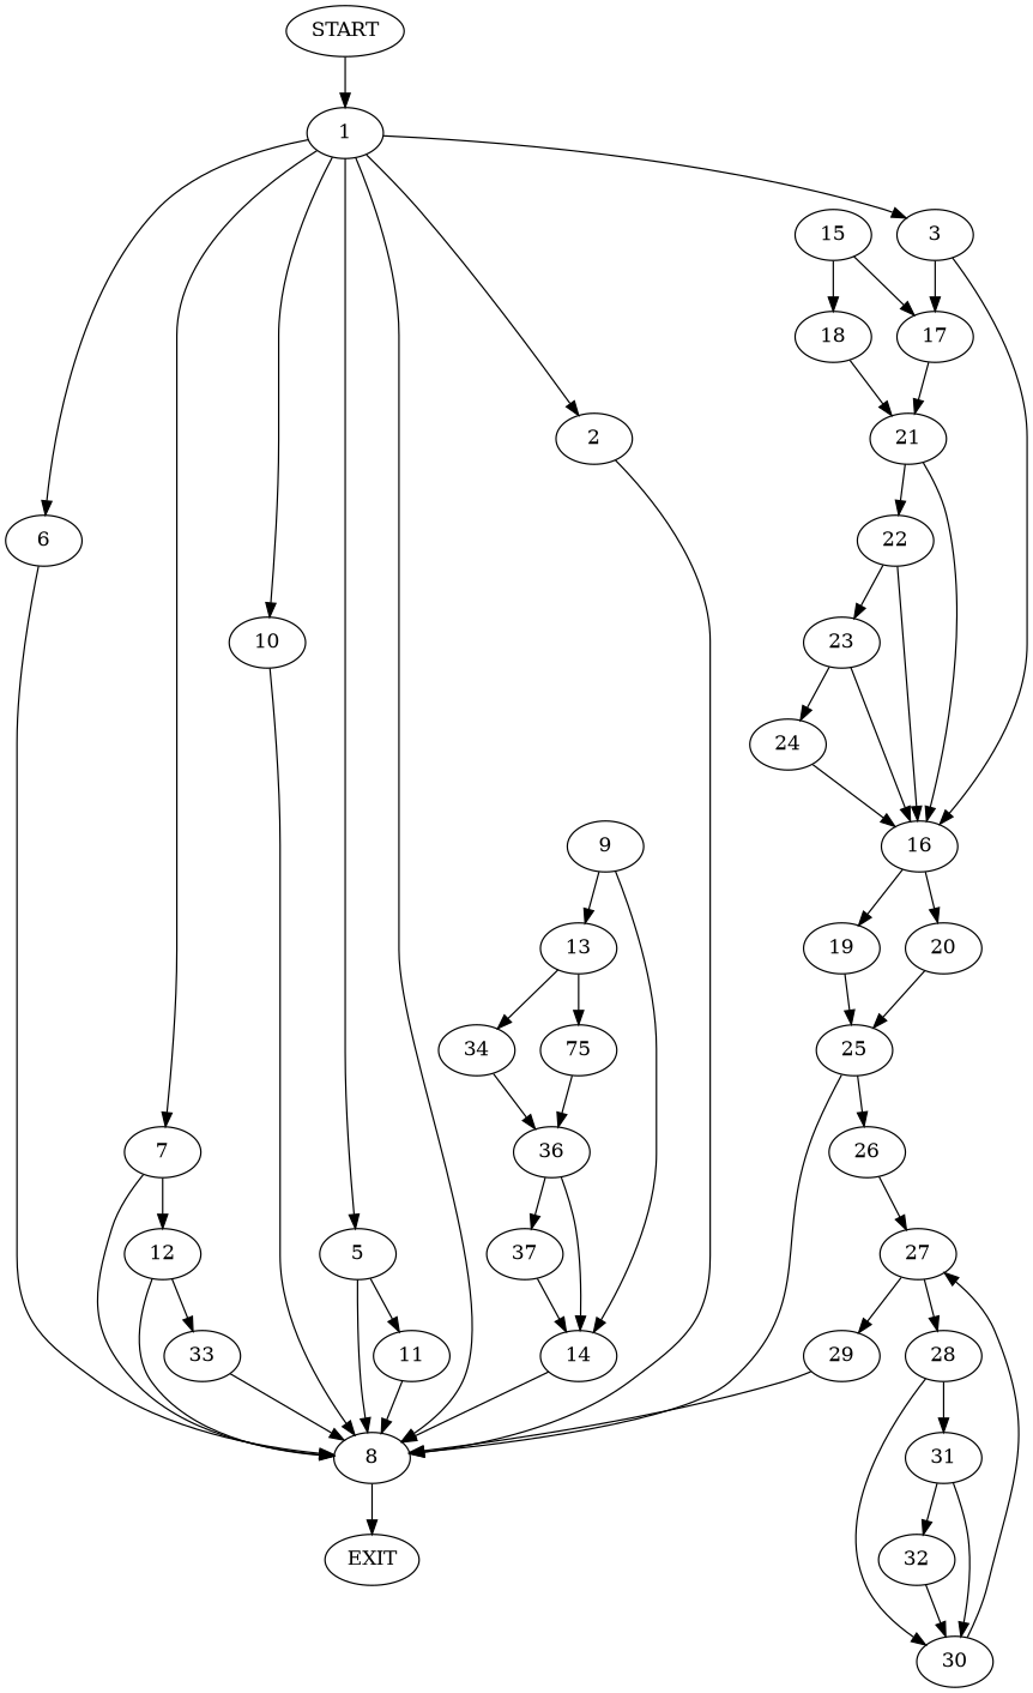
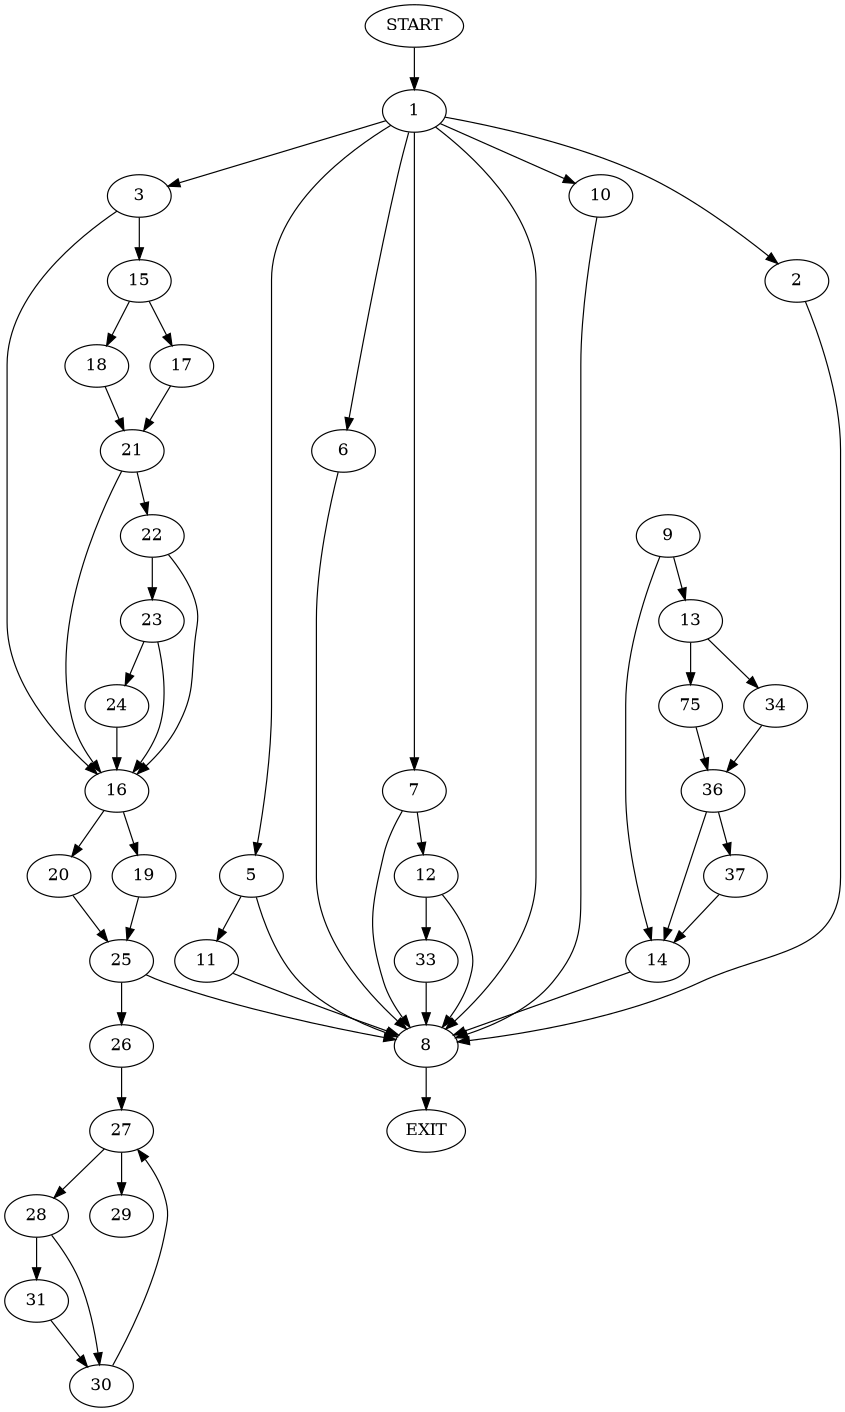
  digraph {
    n1 [label=START]
    1
    2
    3
    5
    6
    7
    8
    10
    n10 [label=EXIT]
    15
    16
    11
    12
    9
    13
    14
    17
    18
    19
    20
    33
    34
    n24 [label=75]
    36
    21
    25
    22
    26
    23
    24
    27
    28
    29
    30
    31
-   32
    37
    n1 -> 1
    1 -> 2
    1 -> 3
    1 -> 5
    1 -> 6
    1 -> 7
    1 -> 8
    1 -> 10
    2 -> 8
-   3 -> 17
+   3 -> 15
    3 -> 16
    5 -> 8
    5 -> 11
    6 -> 8
    7 -> 8
    7 -> 12
    8 -> n10
    10 -> 8
    15 -> 17
    15 -> 18
    16 -> 19
    16 -> 20
    11 -> 8
    12 -> 8
    12 -> 33
    9 -> 13
    9 -> 14
    13 -> 34
    13 -> n24
    14 -> 8
    17 -> 21
    18 -> 21
    19 -> 25
    20 -> 25
    33 -> 8
    34 -> 36
    n24 -> 36
    36 -> 14
    36 -> 37
    21 -> 16
    21 -> 22
    25 -> 8
    25 -> 26
    22 -> 16
    22 -> 23
    26 -> 27
    23 -> 16
    23 -> 24
    24 -> 16
    27 -> 28
    27 -> 29
    28 -> 30
    28 -> 31
-   29 -> 8
    30 -> 27
    31 -> 30
-   31 -> 32
-   32 -> 30
    37 -> 14
  }
